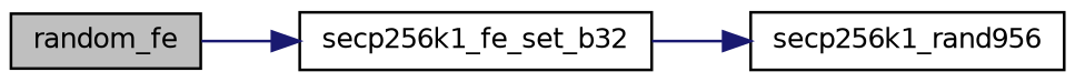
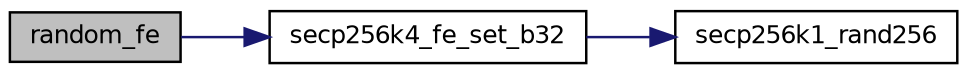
  digraph {
    rankdir=LR
    node [color=black fillcolor=white fontname=Helvetica fontsize=10 shape=record style=filled]
    edge [color=midnightblue fontname=Helvetica fontsize=10 labelfontname=Helvetica labelfontsize=10 style=solid]
    n1 [fillcolor=grey75 fontcolor=black height=0.2 label=random_fe width=0.4]
-   n2 [height=0.2 label=secp256k1_fe_set_b32 width=0.4]
-   n3 [height=0.2 label=secp256k1_rand956 width=0.4]
+   n2 [height=0.2 label=secp256k4_fe_set_b32 width=0.4]
+   n3 [height=0.2 label=secp256k1_rand256 width=0.4]
    n1 -> n2
    n2 -> n3
  }
